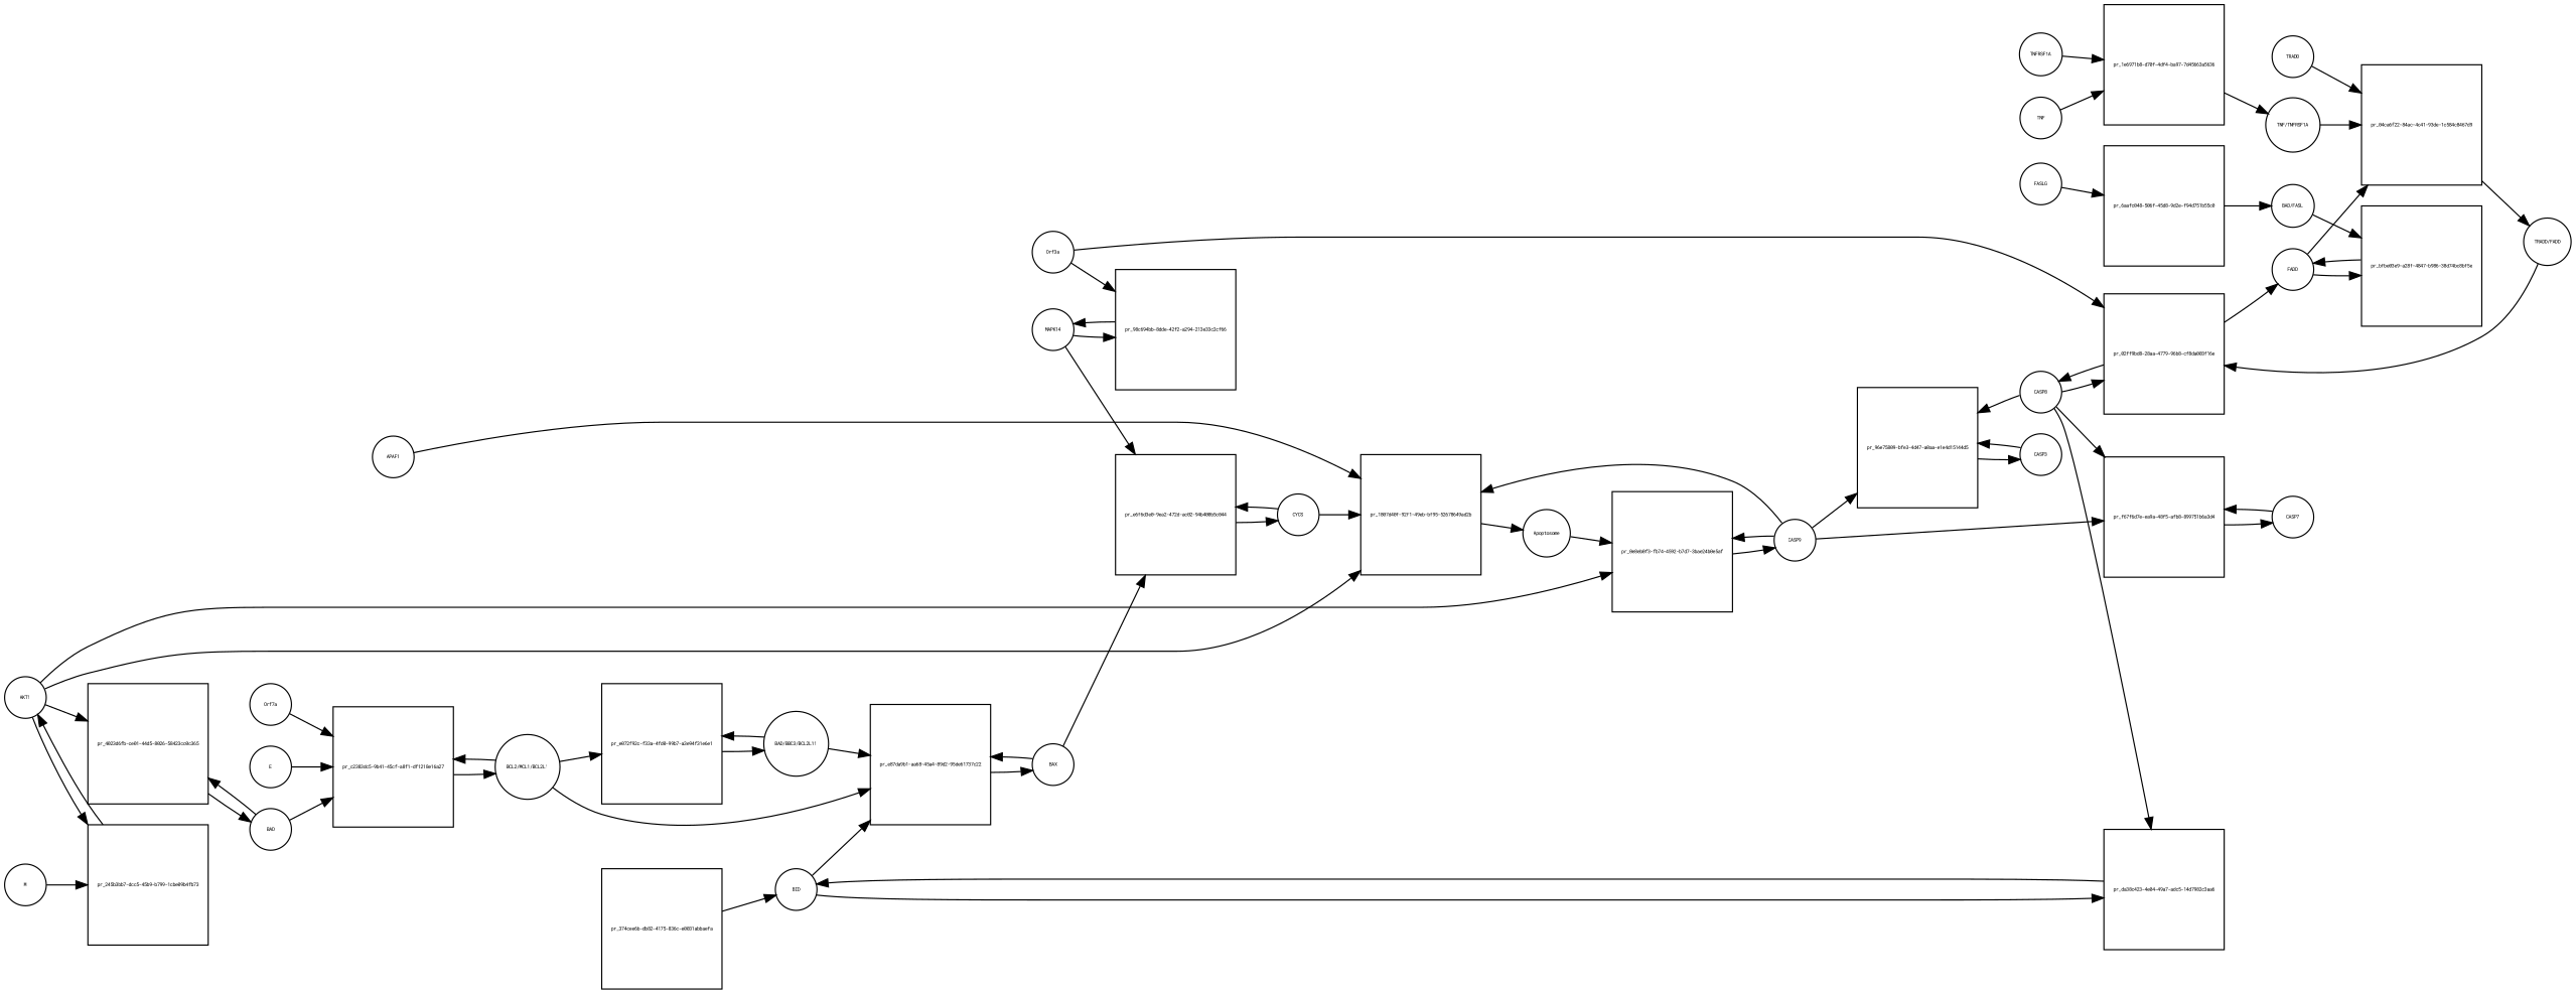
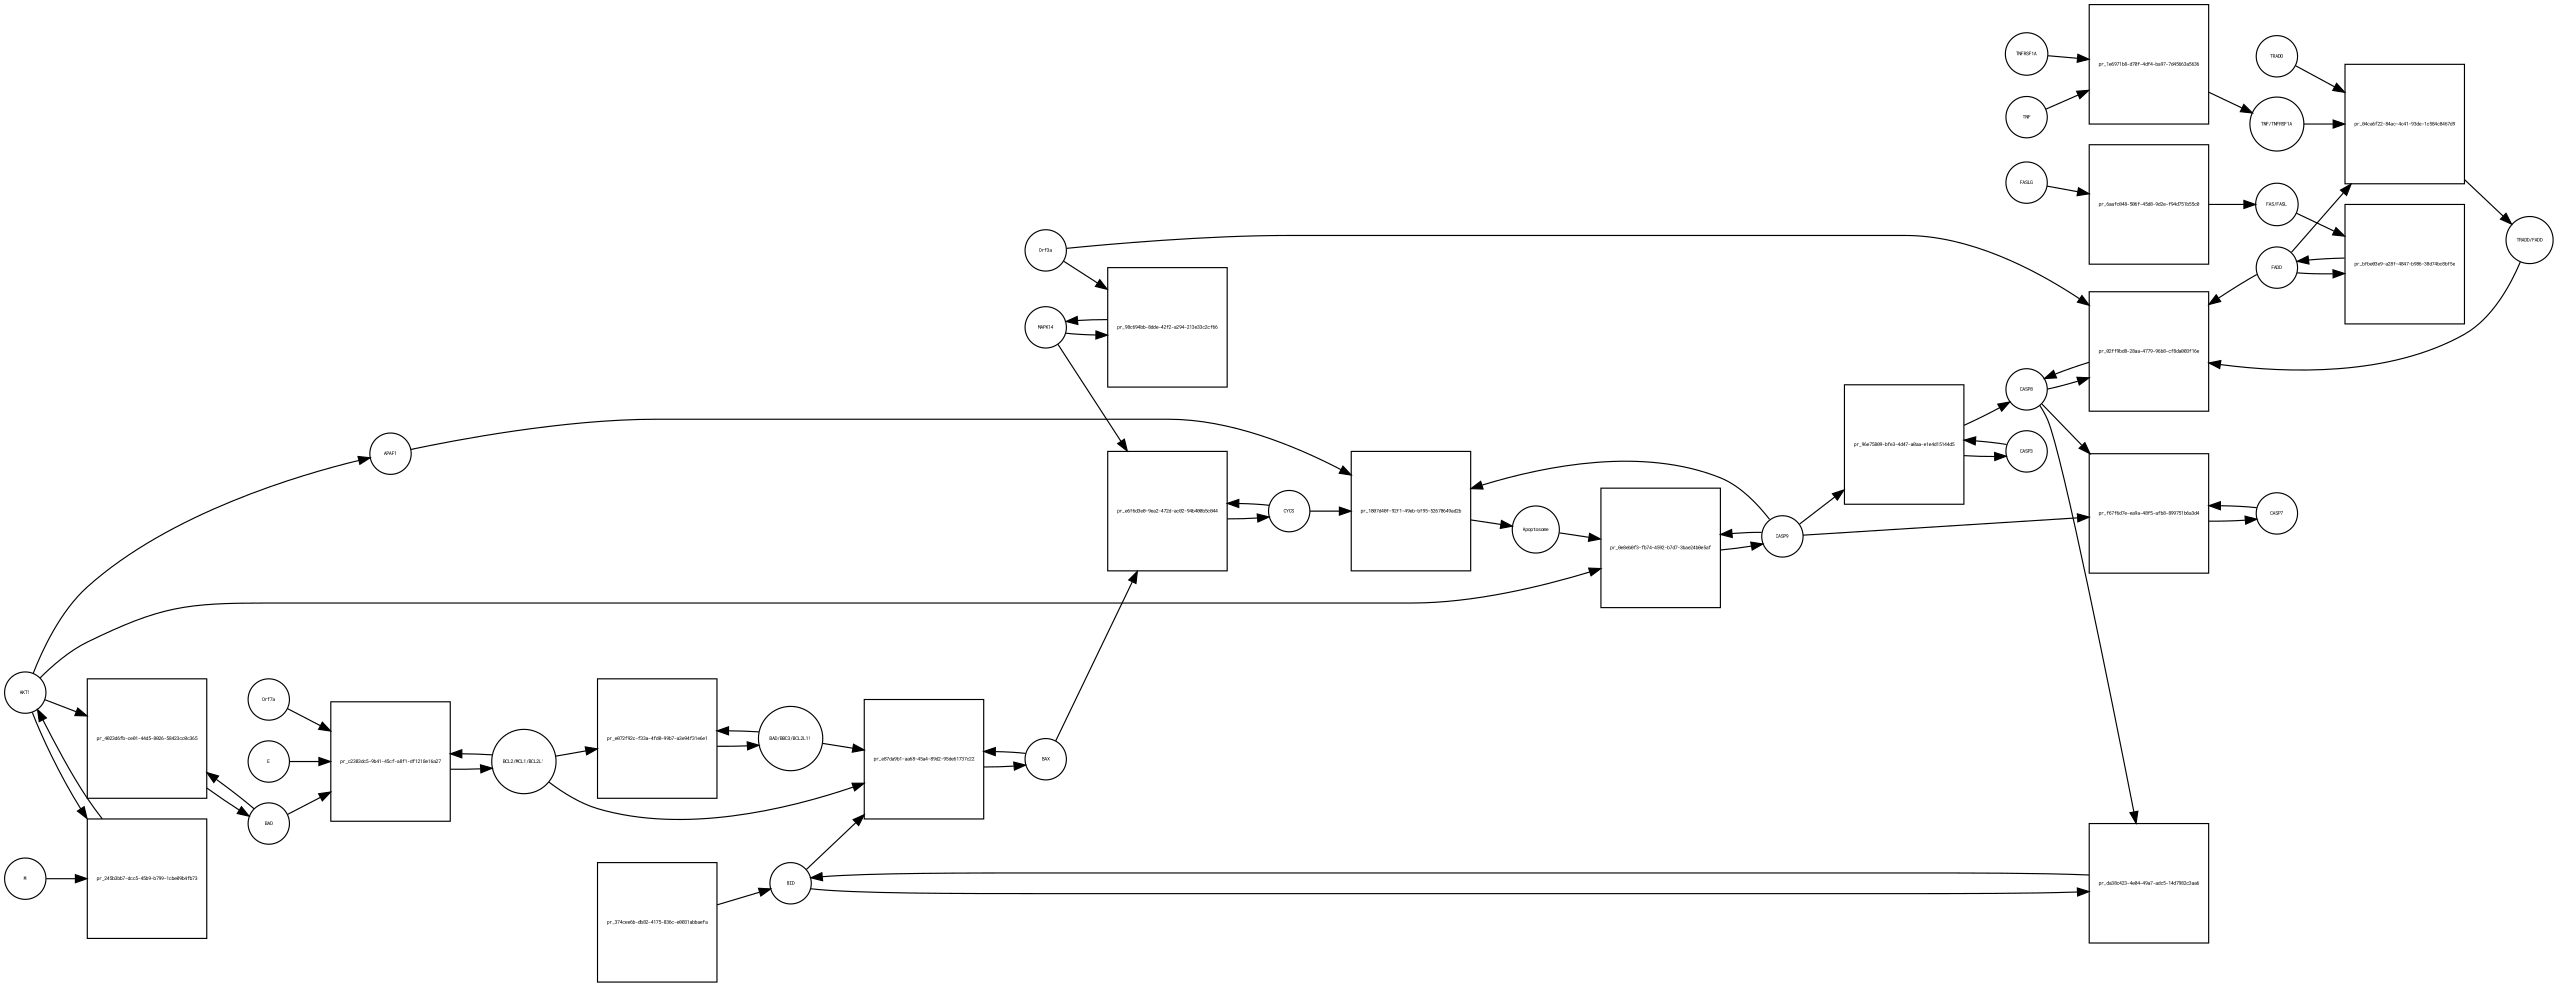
  strict digraph {
    fontname="Roboto Mono"
    rankdir=LR
    node [bipartite=0 cls=macromolecule fontname="Roboto Mono" fontsize=4 shape=circle]
    edge [fontname="Roboto Mono" interaction_type=consumption]
    n1 [label=BID]
    n2 [bipartite=1 cls=process label="pr_da38c423-4e04-49a7-adc5-14d7982c3aa6" shape=square]
    n3 [bipartite=1 cls=process label="pr_e87da9b1-aa68-45a4-89d2-95de61737c22" shape=square]
    n4 [label=BAX]
    n5 [bipartite=1 cls=process label="pr_374cee6b-db82-4175-836c-e0031abbaefa" shape=square]
    n6 [annotation="urn_miriam_hgnc_1509|urn_miriam_hgnc.symbol_CASP8|urn_miriam_doi_10.1038%2Fs41392-020-00334-0|urn_miriam_uniprot_Q14790|urn_miriam_ncbigene_841|urn_miriam_ec-code_3.4.22.61|urn_miriam_refseq_NM_001228|urn_miriam_ensembl_ENSG00000064012" label=CASP8]
    n7 [bipartite=1 cls=process label="pr_96e75809-bfe3-4d47-a0aa-e1e4d15144d5" shape=square]
    n8 [bipartite=1 cls=process label="pr_02ff9bd8-28aa-4779-96b8-cf8da003f16e" shape=square]
    n9 [bipartite=1 cls=process label="pr_f67f6d7e-ea9a-48f5-afb8-899751b6a3d4" shape=square]
    n10 [annotation=urn_miriam_pubmed_32555321 label=CASP3]
    n11 [label=CASP7]
    n12 [label=CASP9]
    n13 [bipartite=1 cls=process label="pr_0e8eb0f3-fb74-4592-b7d7-3bae24b0e5af" shape=square]
    n14 [bipartite=1 cls=process label="pr_1807d40f-92f1-49eb-bf95-52678649ad2b" shape=square]
    n15 [cls=complex label=Apoptosome]
    n16 [label=AKT1]
    n17 [bipartite=1 cls=process label="pr_4023d6fb-ce01-44d5-8026-58423cc0c365" shape=square]
    n18 [bipartite=1 cls=process label="pr_245b3bb7-dcc5-45b9-b799-1cbe09b4fb73" shape=square]
    n19 [label=BAD]
    n20 [label=FADD]
    n21 [bipartite=1 cls=process label="pr_04ca6f22-84ac-4c41-93de-1c584c8467d9" shape=square]
    n22 [bipartite=1 cls=process label="pr_bfbe03e9-a28f-4847-b986-38d74bc8bf5e" shape=square]
    n23 [cls=complex label="TRADD/FADD"]
    n24 [annotation="urn_miriam_ncbigene_8717|urn_miriam_ensembl_ENSG00000102871|urn_miriam_refseq_NM_001323552|urn_miriam_uniprot_Q15628|urn_miriam_hgnc_12030|urn_miriam_hgnc.symbol_TRADD" label=TRADD]
    n25 [cls=complex label="TNF/TNFRSF1A"]
-   n26 [cls=complex label="BAD/FASL"]
+   n26 [cls=complex label="FAS/FASL"]
    n27 [cls=complex label="BCL2/MCL1/BCL2L1"]
    n28 [bipartite=1 cls=process label="pr_c2383dc5-9b41-45cf-a8f1-df1218e16a27" shape=square]
    n29 [bipartite=1 cls=process label="pr_e072f92c-f33a-4fd0-99b7-a3e94f31e6e1" shape=square]
    n30 [cls=complex label="BAD/BBC3/BCL2L11"]
    n31 [annotation="urn_miriam_hgnc.symbol_ORF7a|urn_miriam_uniprot_Q19QW4|urn_miriam_ncbigene_1489674" label=Orf7a]
    n32 [annotation="urn_miriam_uniprot_P59637|urn_miriam_ncbigene_1489671|urn_miriam_hgnc.symbol_E|urn_miriam_pubmed_32785274|urn_miriam_pubmed_32818817" label=E]
    n33 [annotation="urn_miriam_ncbigene_7132|urn_miriam_refseq_NM_001065|urn_miriam_ensembl_ENSG00000067182|urn_miriam_uniprot_P19438|urn_miriam_hgnc.symbol_TNFRSF1A|urn_miriam_hgnc_11916" label=TNFRSF1A]
    n34 [bipartite=1 cls=process label="pr_1e6971b8-d70f-4df4-ba97-7d45663a5636" shape=square]
    n35 [annotation="urn_miriam_refseq_NM_000594|urn_miriam_hgnc.symbol_TNF|urn_miriam_uniprot_P01375|urn_miriam_hgnc_11892|urn_miriam_ncbigene_7124|urn_miriam_ensembl_ENSG00000232810" label=TNF]
    n36 [annotation="urn_miriam_hgnc_19986|urn_miriam_uniprot_P99999|urn_miriam_ncbigene_54205|urn_miriam_hgnc.symbol_CYCS|urn_miriam_ensembl_ENSG00000172115|urn_miriam_refseq_NM_018947" label=CYCS]
    n37 [bipartite=1 cls=process label="pr_e6f6d3e0-9ea2-472d-ac02-94b400b5c044" shape=square]
    n38 [label=MAPK14]
    n39 [bipartite=1 cls=process label="pr_98c694bb-8dde-42f2-a294-213e33c2cf66" shape=square]
    n40 [annotation="urn_miriam_hgnc.symbol_FASLG|urn_miriam_ncbigene_356|urn_miriam_refseq_NM_000639|urn_miriam_ensembl_ENSG00000117560|urn_miriam_uniprot_P48023|urn_miriam_hgnc_11936|urn_miriam_doi_10.1101%2F2020.12.04.412494" label=FASLG]
    n41 [bipartite=1 cls=process label="pr_6aafc048-506f-45d8-9d2e-f94d751b55c0" shape=square]
    n42 [annotation="urn_miriam_uniprot_P59637|urn_miriam_ncbigene_1489671|urn_miriam_hgnc.symbol_E|urn_miriam_pubmed_33100263|urn_miriam_pubmed_32555321|urn_miriam_ncbiprotein_YP_009724391.1" label=Orf3a]
    n43 [annotation="urn_miriam_ncbiprotein_APO40582|urn_miriam_pubmed_16845612" label=M]
    n44 [annotation="urn_miriam_ncbigene_317|urn_miriam_hgnc_576|urn_miriam_refseq_NM_181861.1|urn_miriam_hgnc.symbol_APAF1|urn_miriam_uniprot_O14727|urn_miriam_ensembl_ENSG00000120868" label=APAF1]
    n1 -> n2
    n1 -> n3 [annotation="urn_miriam_pubmed_31226023|urn_miriam_kegg.pathway_hsa04210" interaction_type=catalysis]
    n2 -> n1 [interaction_type=production]
    n3 -> n4 [interaction_type=production]
    n4 -> n3
    n4 -> n37 [annotation="urn_miriam_pubmed_31226023|urn_miriam_kegg.pathway_hsa04210" interaction_type=catalysis]
    n5 -> n1 [interaction_type=production]
    n6 -> n2 [annotation="urn_miriam_pubmed_31226023|urn_miriam_kegg.pathway_hsa04210" interaction_type=catalysis]
-   n6 -> n7 [annotation="urn_miriam_pubmed_31226023|urn_miriam_kegg.pathway_hsa04210" interaction_type=catalysis]
+   n7 -> n6 [annotation="urn_miriam_pubmed_31226023|urn_miriam_kegg.pathway_hsa04210" interaction_type=catalysis]
    n6 -> n8
    n6 -> n9 [annotation="urn_miriam_pubmed_31226023|urn_miriam_kegg.pathway_hsa04210" interaction_type=catalysis]
    n7 -> n10 [interaction_type=production]
    n8 -> n6 [interaction_type=production]
    n9 -> n11 [interaction_type=production]
    n10 -> n7
    n11 -> n9
    n12 -> n7 [annotation="urn_miriam_pubmed_31226023|urn_miriam_kegg.pathway_hsa04210" interaction_type=catalysis]
    n12 -> n9 [annotation="urn_miriam_pubmed_31226023|urn_miriam_kegg.pathway_hsa04210" interaction_type=catalysis]
    n12 -> n13
    n12 -> n14
    n13 -> n12 [interaction_type=production]
    n14 -> n15 [interaction_type=production]
    n15 -> n13 [annotation="urn_miriam_pubmed_31226023|urn_miriam_kegg.pathway_hsa04210" interaction_type=catalysis]
    n16 -> n13 [annotation="urn_miriam_pubmed_31226023|urn_miriam_kegg.pathway_hsa04210" interaction_type=inhibition]
-   n16 -> n14 [annotation="urn_miriam_pubmed_31226023|urn_miriam_kegg.pathway_hsa04210" interaction_type=inhibition]
+   n16 -> n44 [annotation="urn_miriam_pubmed_31226023|urn_miriam_kegg.pathway_hsa04210" interaction_type=inhibition]
    n16 -> n17 [annotation="urn_miriam_pubmed_15694340|urn_miriam_kegg.pathway_hsa04210" interaction_type=inhibition]
    n16 -> n18
    n17 -> n19 [interaction_type=production]
    n18 -> n16 [interaction_type=production]
    n19 -> n17
    n19 -> n28 [annotation="urn_miriam_taxonomy_694009|urn_miriam_pubmed_15694340|urn_miriam_kegg.pathway_hsa04210|urn_miriam_pubmed_17428862" interaction_type=inhibition]
-   n8 -> n20 [annotation="urn_miriam_pubmed_31226023|urn_miriam_kegg.pathway_hsa04210|urn_miriam_pubmed_32555321|urn_miriam_taxonomy_2697049" interaction_type=catalysis]
+   n20 -> n8 [annotation="urn_miriam_pubmed_31226023|urn_miriam_kegg.pathway_hsa04210|urn_miriam_pubmed_32555321|urn_miriam_taxonomy_2697049" interaction_type=catalysis]
    n20 -> n21
    n20 -> n22
    n21 -> n23 [interaction_type=production]
    n22 -> n20 [interaction_type=production]
    n23 -> n8 [annotation="urn_miriam_pubmed_31226023|urn_miriam_kegg.pathway_hsa04210|urn_miriam_pubmed_32555321|urn_miriam_taxonomy_2697049" interaction_type=catalysis]
    n24 -> n21
    n25 -> n21 [annotation="urn_miriam_kegg.pathway_hsa04210" interaction_type=catalysis]
    n26 -> n22 [annotation="urn_miriam_pubmed_31226023|urn_miriam_kegg.pathway_hsa04210" interaction_type=catalysis]
    n27 -> n3 [annotation="urn_miriam_pubmed_31226023|urn_miriam_kegg.pathway_hsa04210" interaction_type=inhibition]
    n27 -> n28
    n27 -> n29 [annotation=urn_miriam_pubmed_31226023 interaction_type=inhibition]
    n28 -> n27 [interaction_type=production]
    n29 -> n30 [interaction_type=production]
    n30 -> n3 [annotation="urn_miriam_pubmed_31226023|urn_miriam_kegg.pathway_hsa04210" interaction_type=catalysis]
    n30 -> n29
    n31 -> n28 [annotation="urn_miriam_taxonomy_694009|urn_miriam_pubmed_15694340|urn_miriam_kegg.pathway_hsa04210|urn_miriam_pubmed_17428862" interaction_type=inhibition]
    n32 -> n28 [annotation="urn_miriam_taxonomy_694009|urn_miriam_pubmed_15694340|urn_miriam_kegg.pathway_hsa04210|urn_miriam_pubmed_17428862" interaction_type=inhibition]
    n33 -> n34
    n34 -> n25 [interaction_type=production]
    n35 -> n34
    n36 -> n14
    n36 -> n37
    n37 -> n36 [interaction_type=production]
    n38 -> n37 [annotation="urn_miriam_pubmed_31226023|urn_miriam_kegg.pathway_hsa04210" interaction_type=catalysis]
    n38 -> n39
    n39 -> n38 [interaction_type=production]
    n40 -> n41
    n41 -> n26 [interaction_type=production]
    n42 -> n8 [annotation="urn_miriam_pubmed_31226023|urn_miriam_kegg.pathway_hsa04210|urn_miriam_pubmed_32555321|urn_miriam_taxonomy_2697049" interaction_type=catalysis]
    n42 -> n39 [annotation="urn_miriam_pubmed_31226023|urn_miriam_taxonomy_227984" interaction_type=catalysis]
    n43 -> n18 [annotation="urn_miriam_pubmed_31226023|urn_miriam_taxonomy_227984" interaction_type=inhibition]
    n44 -> n14
  }
